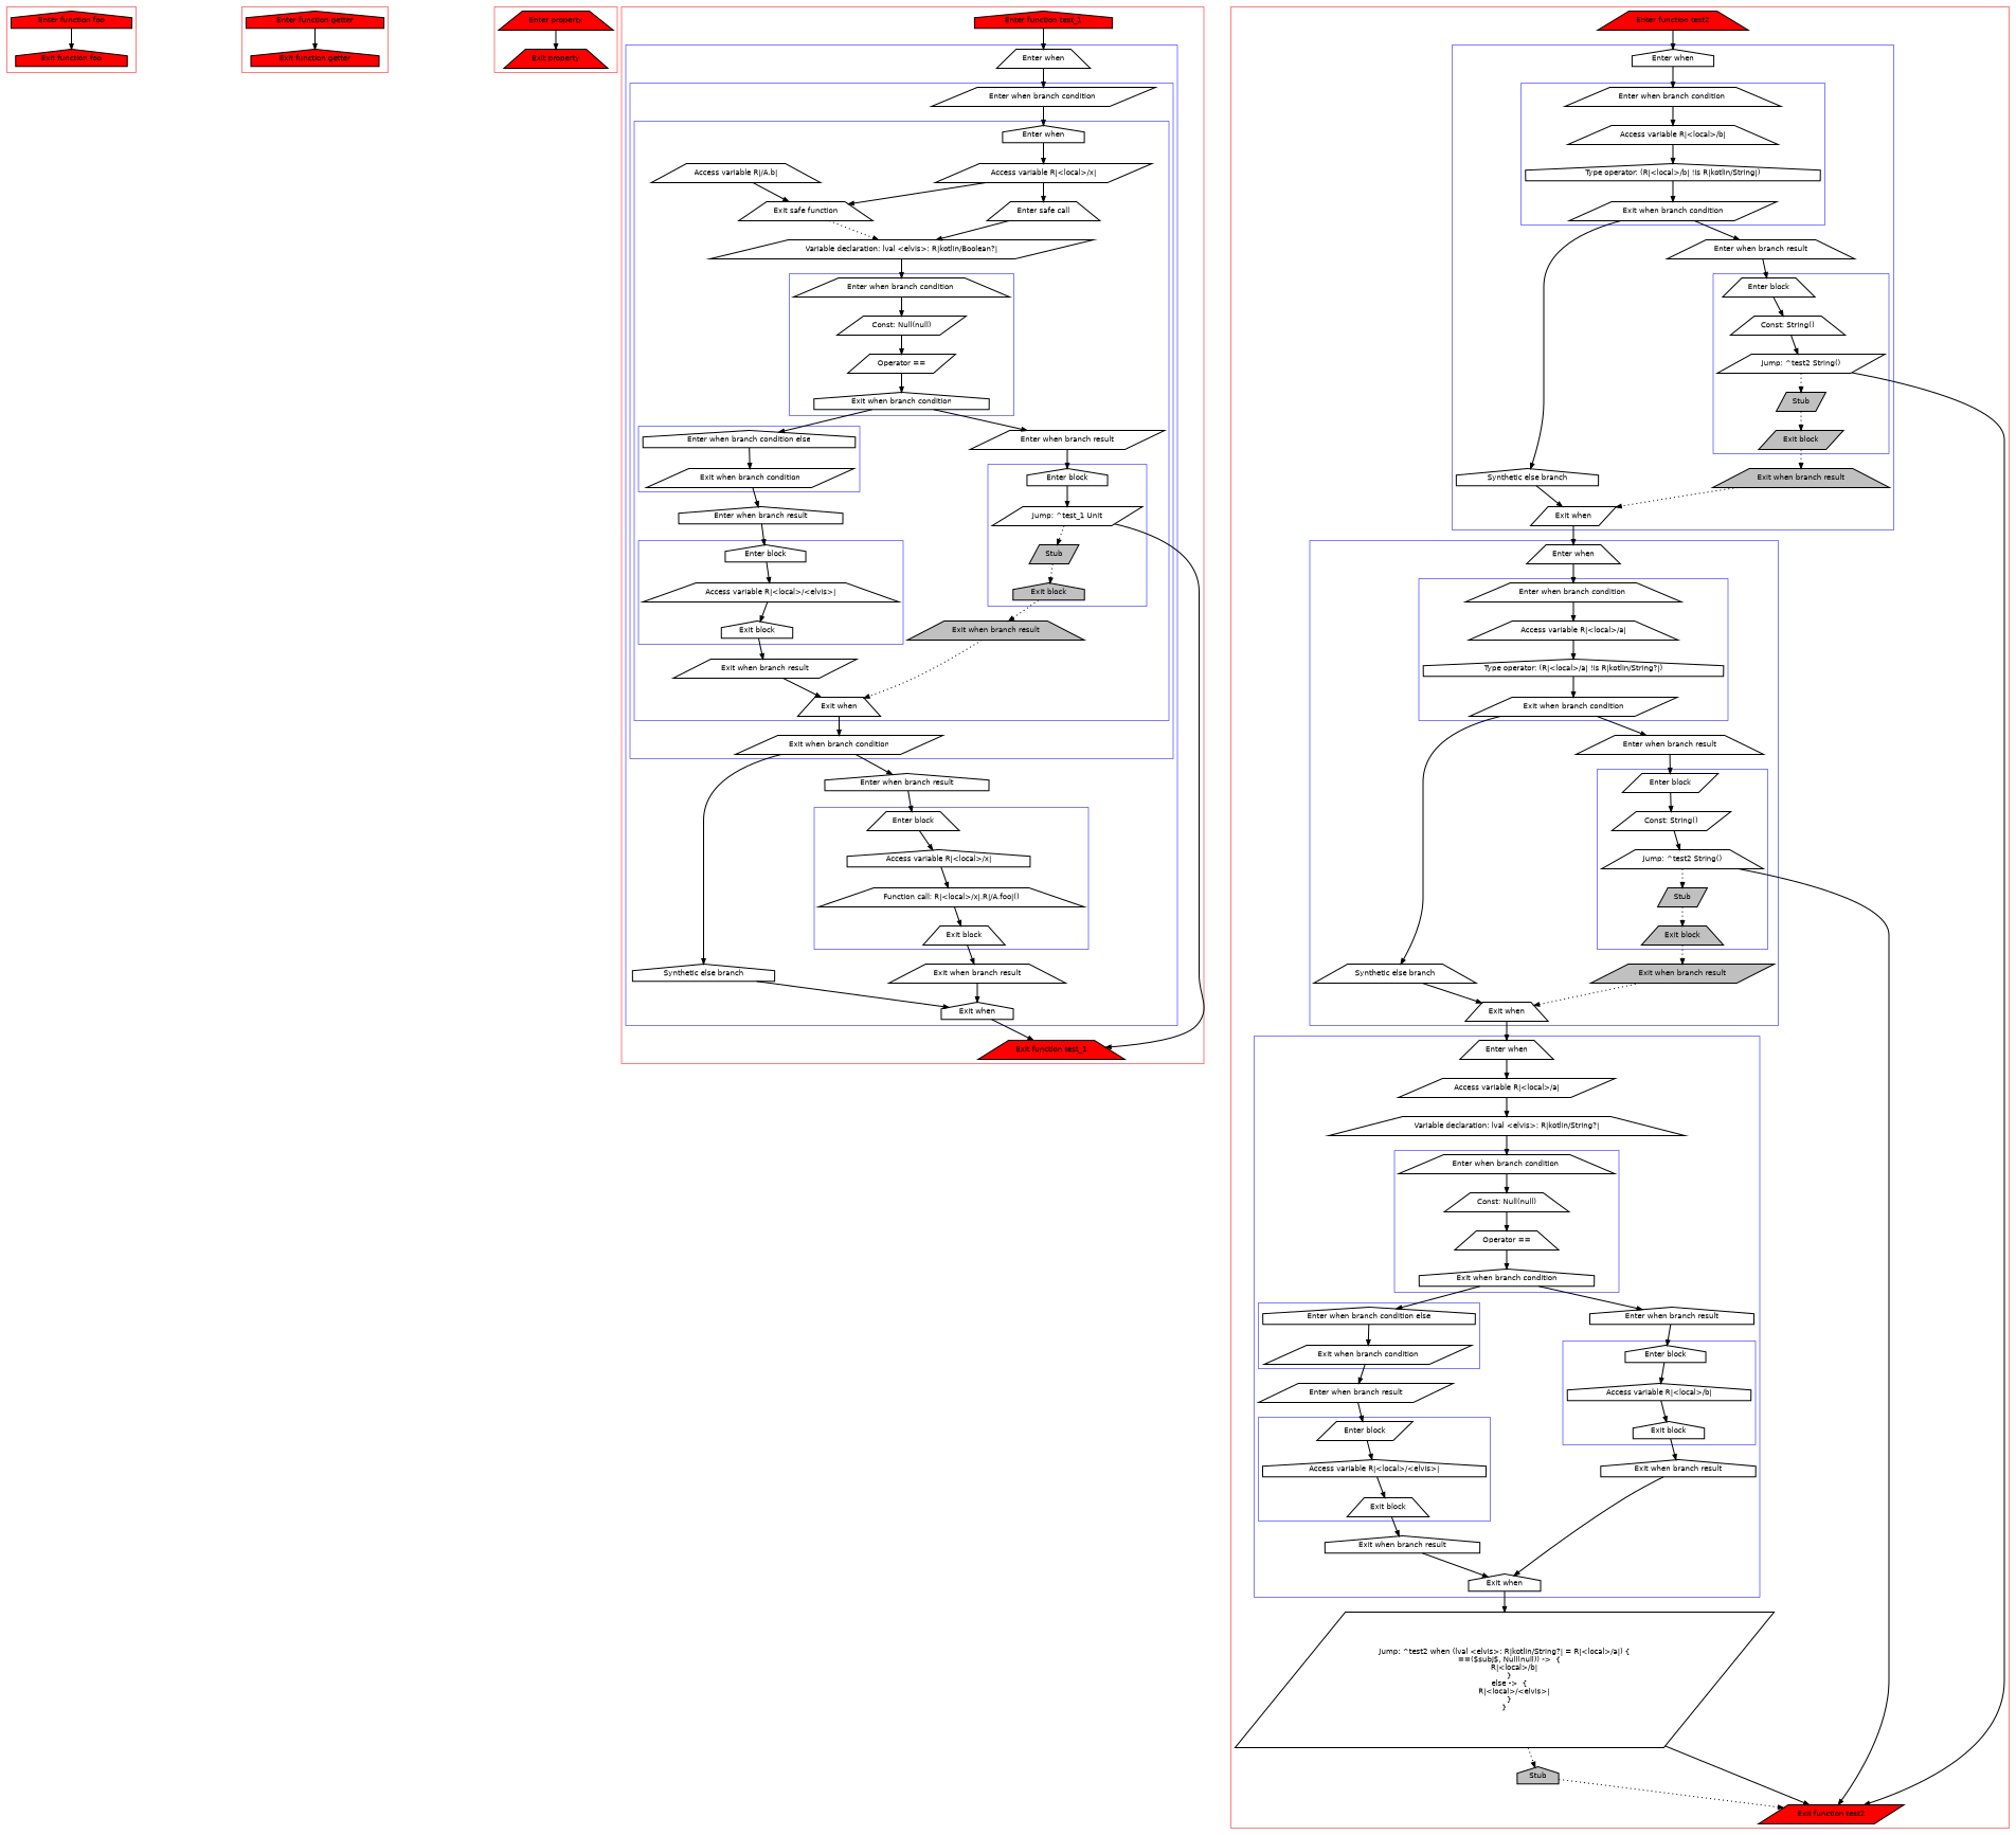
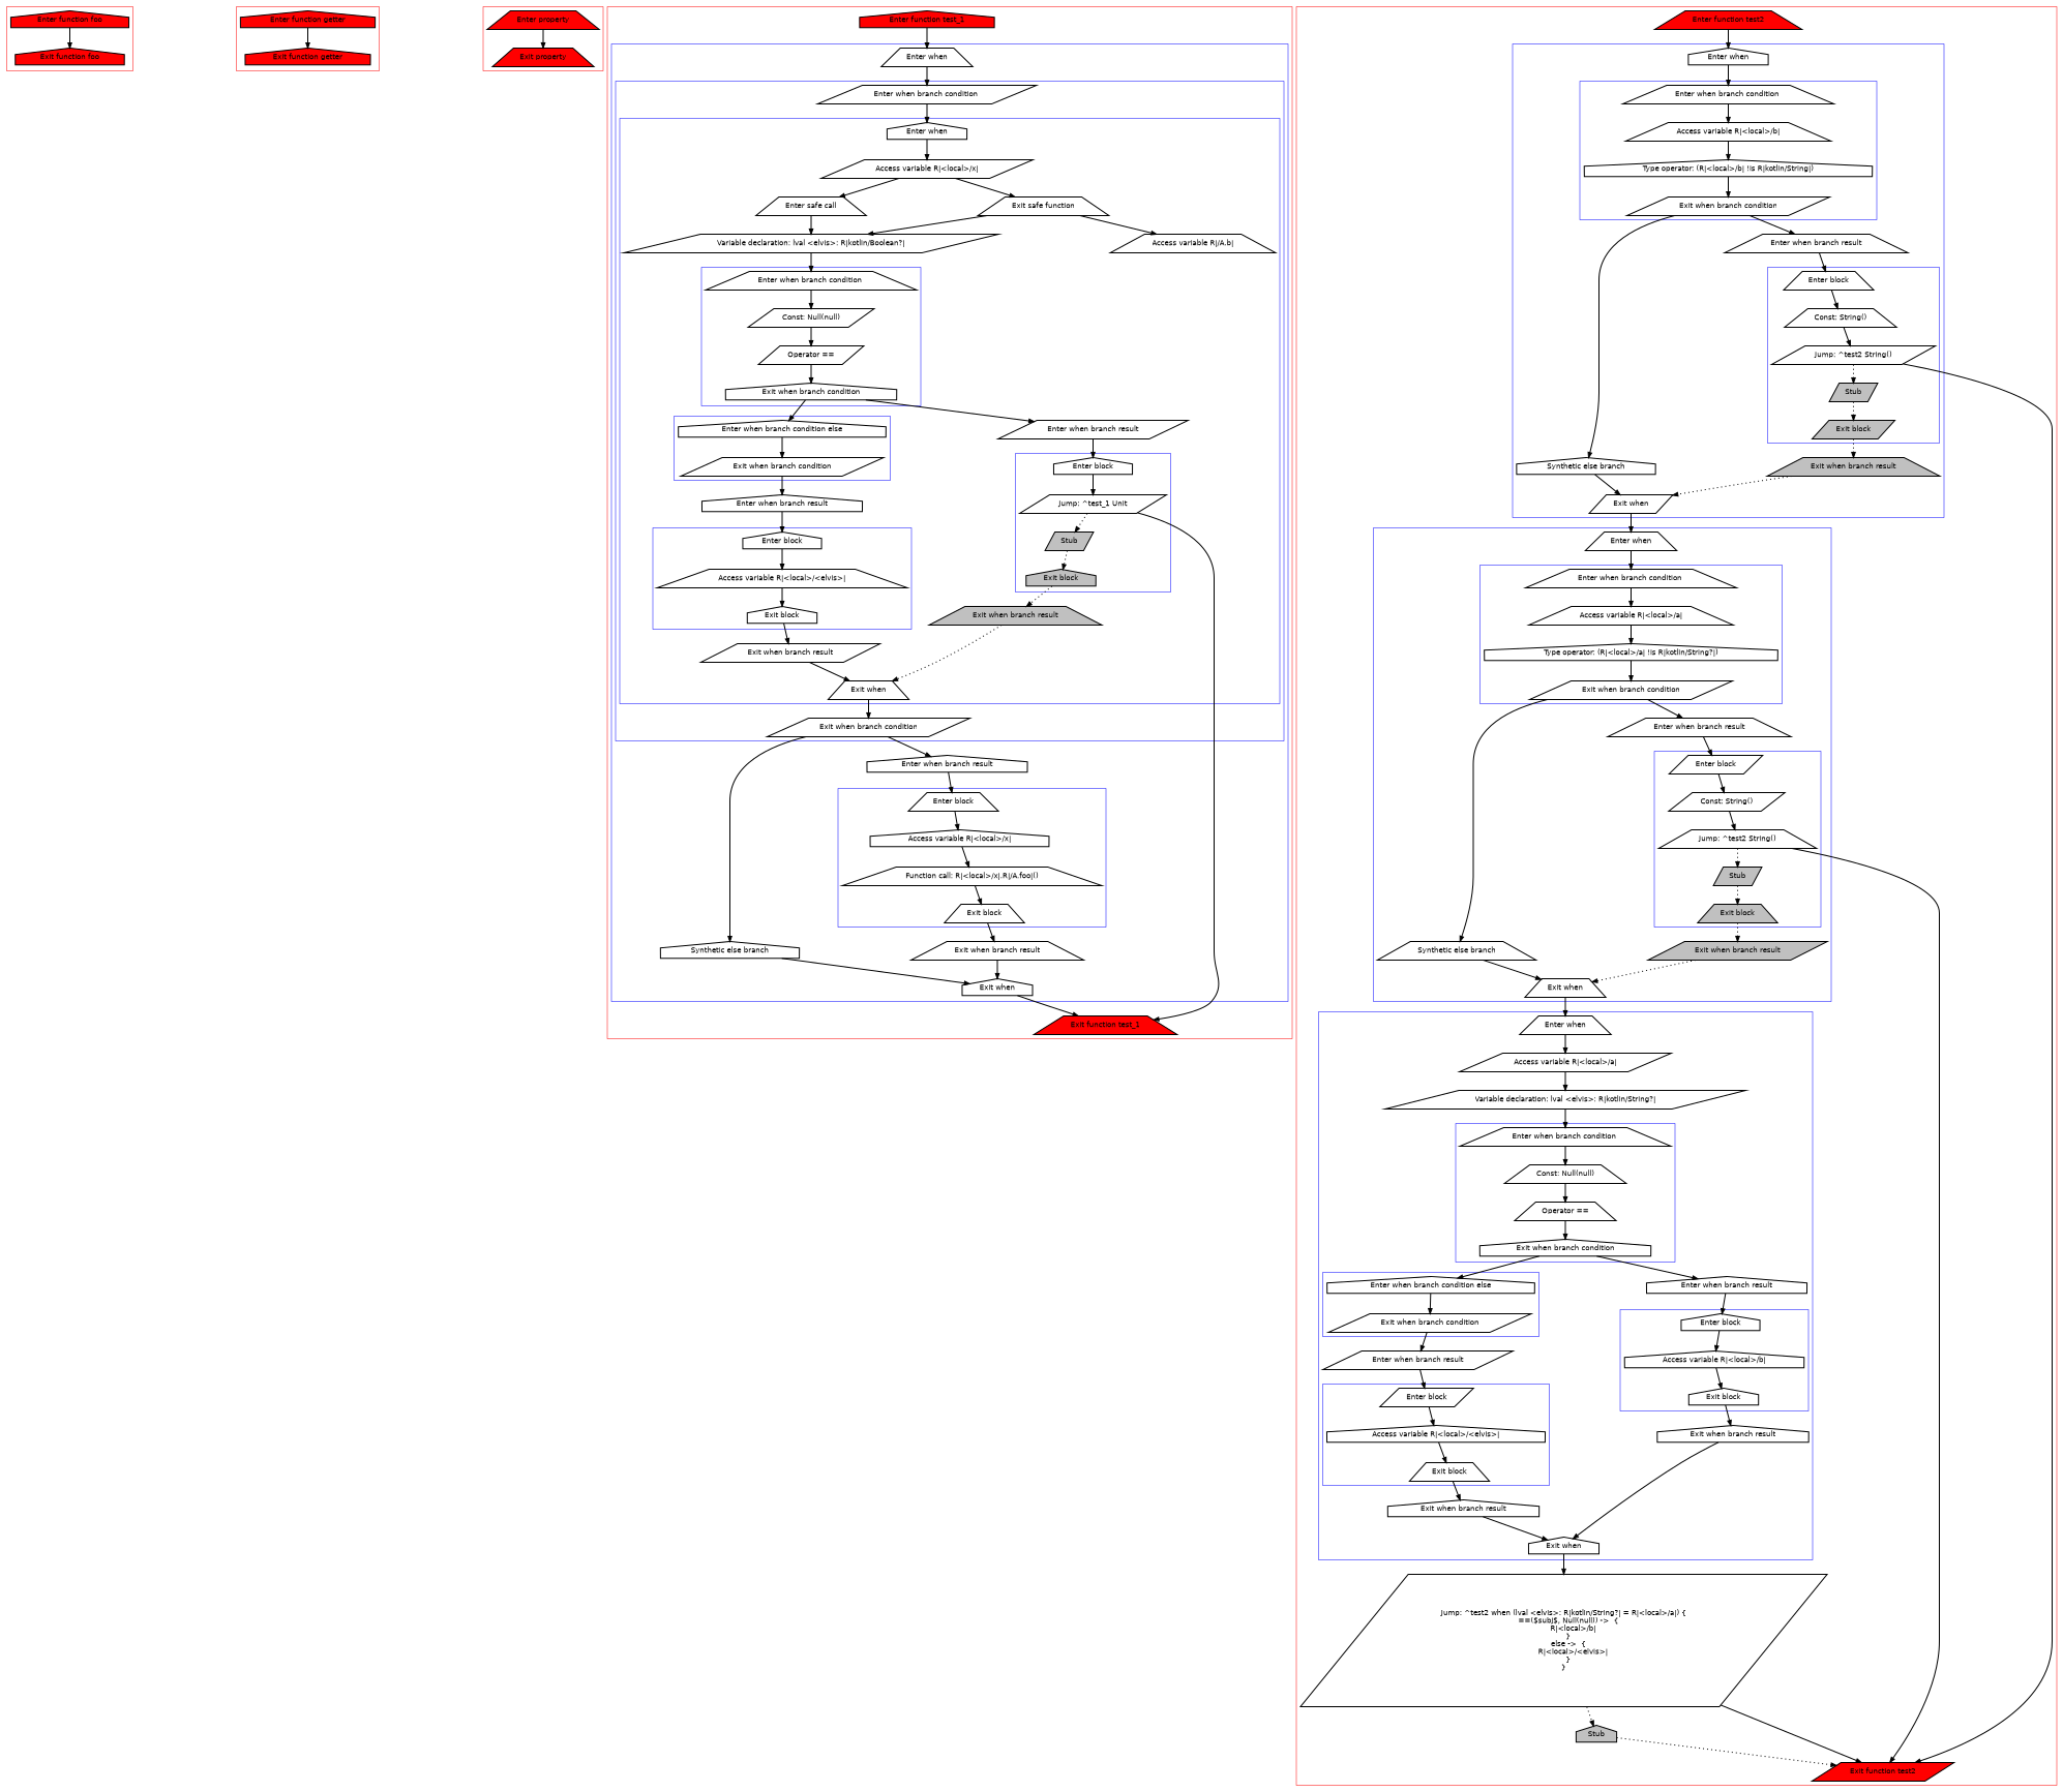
  digraph {
    fontname="DejaVu Sans"
    nodesep=3
    node [fontname="DejaVu Sans" penwidth=2 shape=trapezium]
    edge [fontname="DejaVu Sans" penwidth=2]
    n1 [fillcolor=red label="Enter function foo" shape=house style=filled]
    n2 [fillcolor=red label="Exit function foo" shape=house style=filled]
    n3 [fillcolor=red label="Enter function getter" shape=house style=filled]
    n4 [fillcolor=red label="Exit function getter" shape=house style=filled]
    n5 [fillcolor=red label="Enter property" style=filled]
    n6 [fillcolor=red label="Exit property" style=filled]
    n7 [label="Enter when branch condition "]
    n8 [label="Const: Null(null)" shape=parallelogram]
    n9 [label="Operator ==" shape=parallelogram]
    n10 [label="Exit when branch condition" shape=house]
    n11 [label="Enter when branch condition else" shape=house]
    n12 [label="Exit when branch condition" shape=parallelogram]
    n13 [label="Enter block" shape=house]
    n14 [label="Access variable R|<local>/<elvis>|"]
    n15 [label="Exit block" shape=house]
    n16 [label="Enter block" shape=house]
    n17 [label="Jump: ^test_1 Unit" shape=parallelogram]
    n18 [fillcolor=gray label=Stub shape=parallelogram style=filled]
    n19 [fillcolor=gray label="Exit block" shape=house style=filled]
    n20 [label="Enter when" shape=house]
    n21 [label="Access variable R|<local>/x|" shape=parallelogram]
    n22 [label="Enter safe call"]
    n23 [label="Access variable R|/A.b|"]
    n24 [label="Exit safe function"]
    n25 [label="Variable declaration: lval <elvis>: R|kotlin/Boolean?|" shape=parallelogram]
    n26 [label="Enter when branch result" shape=house]
    n27 [label="Exit when branch result" shape=parallelogram]
    n28 [label="Enter when branch result" shape=parallelogram]
    n29 [fillcolor=gray label="Exit when branch result" style=filled]
    n30 [label="Exit when"]
    n31 [label="Enter when branch condition " shape=parallelogram]
    n32 [label="Exit when branch condition" shape=parallelogram]
    n33 [label="Enter block"]
    n34 [label="Access variable R|<local>/x|" shape=house]
    n35 [label="Function call: R|<local>/x|.R|/A.foo|()"]
    n36 [label="Exit block"]
    n37 [label="Enter when"]
    n38 [label="Synthetic else branch" shape=house]
    n39 [label="Enter when branch result" shape=house]
    n40 [label="Exit when branch result"]
    n41 [label="Exit when" shape=house]
    n42 [fillcolor=red label="Enter function test_1" shape=house style=filled]
    n43 [fillcolor=red label="Exit function test_1" style=filled]
    n44 [label="Enter when branch condition "]
    n45 [label="Access variable R|<local>/b|"]
    n46 [label="Type operator: (R|<local>/b| !is R|kotlin/String|)" shape=house]
    n47 [label="Exit when branch condition" shape=parallelogram]
    n48 [label="Enter block"]
    n49 [label="Const: String()"]
    n50 [label="Jump: ^test2 String()" shape=parallelogram]
    n51 [fillcolor=gray label=Stub shape=parallelogram style=filled]
    n52 [fillcolor=gray label="Exit block" shape=parallelogram style=filled]
    n53 [label="Enter when" shape=house]
    n54 [label="Synthetic else branch" shape=house]
    n55 [label="Enter when branch result"]
    n56 [fillcolor=gray label="Exit when branch result" style=filled]
    n57 [label="Exit when" shape=parallelogram]
    n58 [label="Enter when branch condition "]
    n59 [label="Access variable R|<local>/a|"]
    n60 [label="Type operator: (R|<local>/a| !is R|kotlin/String?|)" shape=house]
    n61 [label="Exit when branch condition" shape=parallelogram]
    n62 [label="Enter block" shape=parallelogram]
    n63 [label="Const: String()" shape=parallelogram]
    n64 [label="Jump: ^test2 String()"]
    n65 [fillcolor=gray label=Stub shape=parallelogram style=filled]
    n66 [fillcolor=gray label="Exit block" style=filled]
    n67 [label="Enter when"]
    n68 [label="Synthetic else branch"]
    n69 [label="Enter when branch result"]
    n70 [fillcolor=gray label="Exit when branch result" shape=parallelogram style=filled]
    n71 [label="Exit when"]
    n72 [label="Enter when branch condition "]
    n73 [label="Const: Null(null)"]
    n74 [label="Operator =="]
    n75 [label="Exit when branch condition" shape=house]
    n76 [label="Enter when branch condition else" shape=house]
    n77 [label="Exit when branch condition" shape=parallelogram]
    n78 [label="Enter block" shape=parallelogram]
    n79 [label="Access variable R|<local>/<elvis>|" shape=house]
    n80 [label="Exit block"]
    n81 [label="Enter block" shape=house]
    n82 [label="Access variable R|<local>/b|" shape=house]
    n83 [label="Exit block" shape=house]
    n84 [label="Enter when"]
    n85 [label="Access variable R|<local>/a|" shape=parallelogram]
-   n86 [label="Variable declaration: lval <elvis>: R|kotlin/String?|"]
+   n86 [label="Variable declaration: lval <elvis>: R|kotlin/String?|" shape=parallelogram]
    n87 [label="Enter when branch result" shape=parallelogram]
    n88 [label="Exit when branch result" shape=house]
    n89 [label="Enter when branch result" shape=house]
    n90 [label="Exit when branch result" shape=house]
    n91 [label="Exit when" shape=house]
    n92 [fillcolor=red label="Enter function test2" style=filled]
    n93 [label="Jump: ^test2 when (lval <elvis>: R|kotlin/String?| = R|<local>/a|) {\n    ==($subj$, Null(null)) ->  {\n        R|<local>/b|\n    }\n    else ->  {\n        R|<local>/<elvis>|\n    }\n}\n" shape=parallelogram]
    n94 [fillcolor=gray label=Stub shape=house style=filled]
    n95 [fillcolor=red label="Exit function test2" shape=parallelogram style=filled]
    subgraph cluster_1 {
      color=red
      n1
      n2
    }
    subgraph cluster_2 {
      color=red
      n3
      n4
    }
    subgraph cluster_3 {
      color=red
      n5
      n6
    }
    subgraph cluster_4 {
      color=red
      n42
      n43
      subgraph cluster_5 {
        color=blue
        n37
        n38
        n39
        n40
        n41
        subgraph cluster_6 {
          color=blue
          n31
          n32
          subgraph cluster_7 {
            color=blue
            n20
            n21
            n22
            n23
            n24
            n25
            n26
            n27
            n28
            n29
            n30
            subgraph cluster_8 {
              color=blue
              n7
              n8
              n9
              n10
            }
            subgraph cluster_9 {
              color=blue
              n11
              n12
            }
            subgraph cluster_10 {
              color=blue
              n13
              n14
              n15
            }
            subgraph cluster_11 {
              color=blue
              n16
              n17
              n18
              n19
            }
          }
        }
        subgraph cluster_12 {
          color=blue
          n33
          n34
          n35
          n36
        }
      }
    }
    subgraph cluster_13 {
      color=red
      n92
      n93
      n94
      n95
      subgraph cluster_14 {
        color=blue
        n53
        n54
        n55
        n56
        n57
        subgraph cluster_15 {
          color=blue
          n44
          n45
          n46
          n47
        }
        subgraph cluster_16 {
          color=blue
          n48
          n49
          n50
          n51
          n52
        }
      }
      subgraph cluster_17 {
        color=blue
        n67
        n68
        n69
        n70
        n71
        subgraph cluster_18 {
          color=blue
          n58
          n59
          n60
          n61
        }
        subgraph cluster_19 {
          color=blue
          n62
          n63
          n64
          n65
          n66
        }
      }
      subgraph cluster_20 {
        color=blue
        n84
        n85
        n86
        n87
        n88
        n89
        n90
        n91
        subgraph cluster_21 {
          color=blue
          n72
          n73
          n74
          n75
        }
        subgraph cluster_22 {
          color=blue
          n76
          n77
        }
        subgraph cluster_23 {
          color=blue
          n78
          n79
          n80
        }
        subgraph cluster_24 {
          color=blue
          n81
          n82
          n83
        }
      }
    }
    n1 -> n2
    n3 -> n4
    n5 -> n6
    n7 -> n8
    n8 -> n9
    n9 -> n10
    n10 -> n11
    n10 -> n28
    n11 -> n12
    n12 -> n26
    n13 -> n14
    n14 -> n15
    n15 -> n27
    n16 -> n17
    n17 -> n18 [style=dotted]
    n17 -> n43
    n18 -> n19 [style=dotted]
    n19 -> n29 [style=dotted]
    n20 -> n21
    n21 -> n22
    n21 -> n24
    n22 -> n25
-   n23 -> n24
-   n24 -> n25 [style=dotted]
+   n24 -> n23
+   n24 -> n25
    n25 -> n7
    n26 -> n13
    n27 -> n30
    n28 -> n16
    n29 -> n30 [style=dotted]
    n30 -> n32
    n31 -> n20
    n32 -> n38
    n32 -> n39
    n33 -> n34
    n34 -> n35
    n35 -> n36
    n36 -> n40
    n37 -> n31
    n38 -> n41
    n39 -> n33
    n40 -> n41
    n41 -> n43
    n42 -> n37
    n44 -> n45
    n45 -> n46
    n46 -> n47
    n47 -> n54
    n47 -> n55
    n48 -> n49
    n49 -> n50
    n50 -> n51 [style=dotted]
    n50 -> n95
    n51 -> n52 [style=dotted]
    n52 -> n56 [style=dotted]
    n53 -> n44
    n54 -> n57
    n55 -> n48
    n56 -> n57 [style=dotted]
    n57 -> n67
    n58 -> n59
    n59 -> n60
    n60 -> n61
    n61 -> n68
    n61 -> n69
    n62 -> n63
    n63 -> n64
    n64 -> n65 [style=dotted]
    n64 -> n95
    n65 -> n66 [style=dotted]
    n66 -> n70 [style=dotted]
    n67 -> n58
    n68 -> n71
    n69 -> n62
    n70 -> n71 [style=dotted]
    n71 -> n84
    n72 -> n73
    n73 -> n74
    n74 -> n75
    n75 -> n76
    n75 -> n89
    n76 -> n77
    n77 -> n87
    n78 -> n79
    n79 -> n80
    n80 -> n88
    n81 -> n82
    n82 -> n83
    n83 -> n90
    n84 -> n85
    n85 -> n86
    n86 -> n72
    n87 -> n78
    n88 -> n91
    n89 -> n81
    n90 -> n91
    n91 -> n93
    n92 -> n53
    n93 -> n94 [style=dotted]
    n93 -> n95
    n94 -> n95 [style=dotted]
  }
